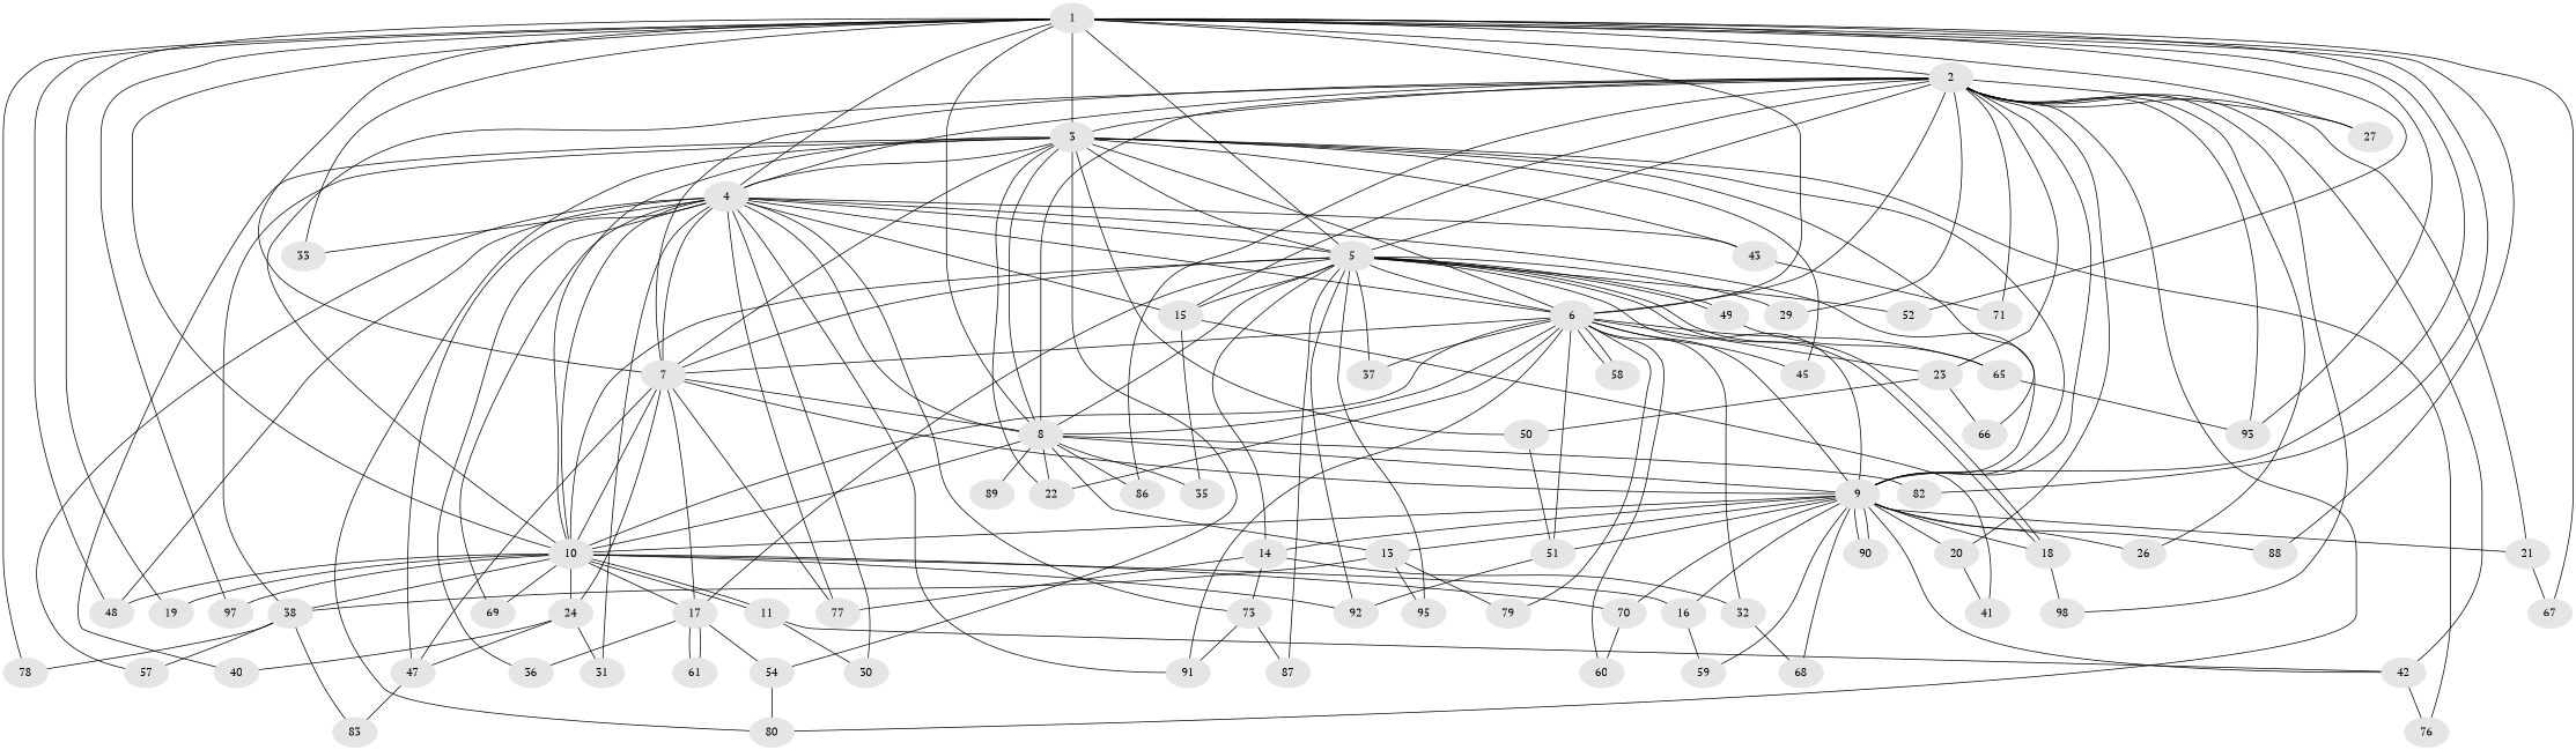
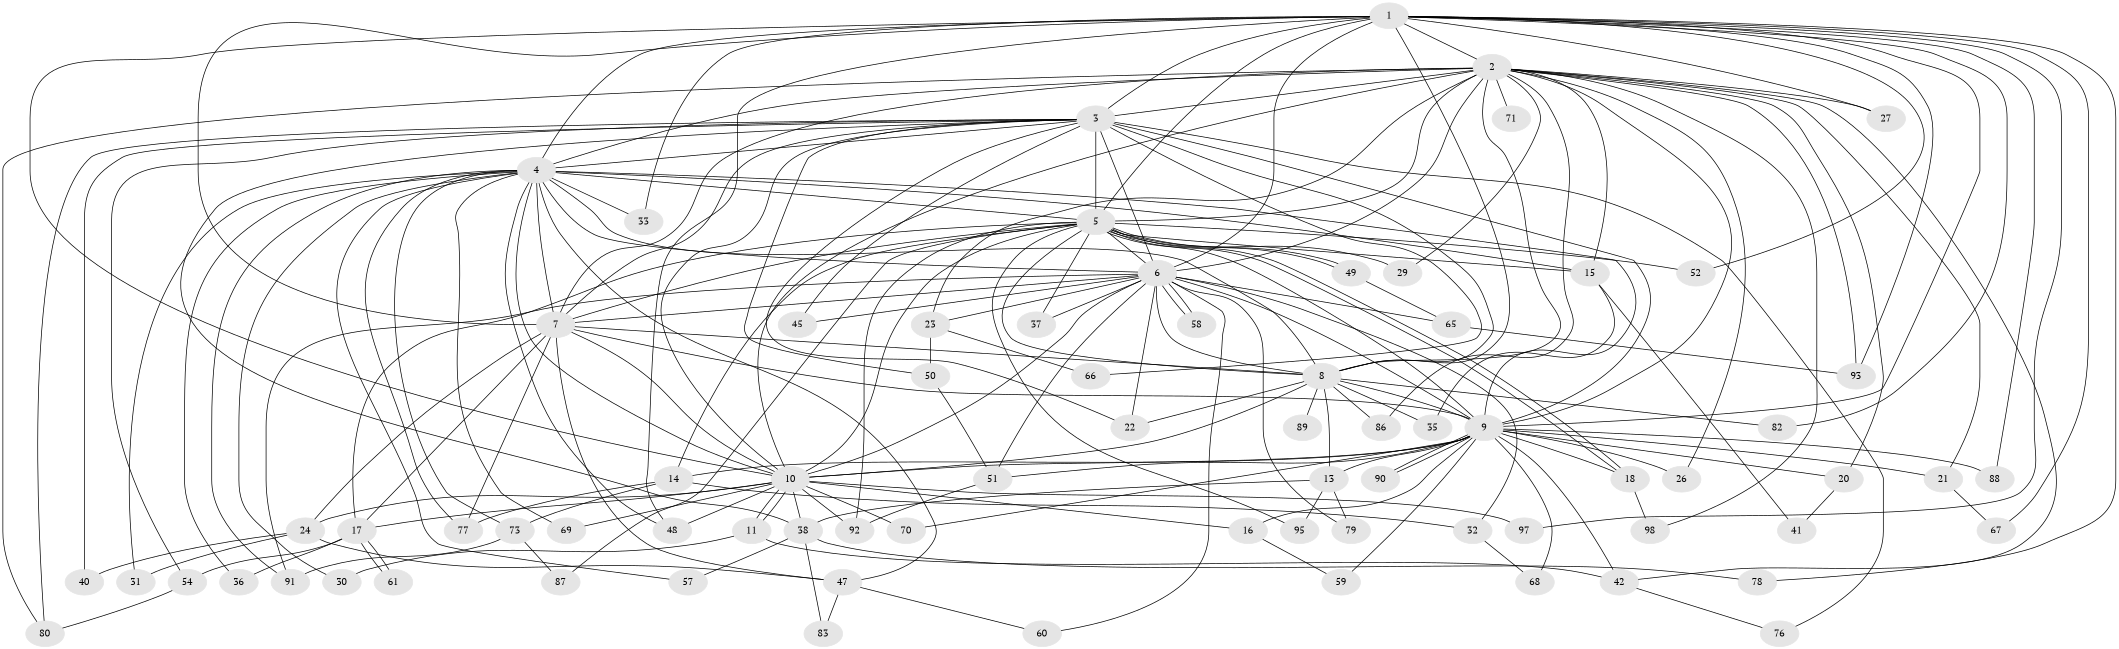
  graph {
    fontname="PT Serif"
    node [color=gray90 fontname="PT Serif" style=filled]
    edge [fontname="PT Serif"]
    1 [super="+34"]
    2 [super="+39"]
    3 [super="+44"]
    4 [super="+74"]
    5 [super="+85"]
    6 [super="+53"]
    7 [super="+72"]
    8 [super="+12"]
    9 [super="+28"]
    10 [super="+46"]
-   19
    27
    33
    48 [super="+56"]
    52
    67
    78
    82
    88
    97
    93
    15 [super="+84"]
    20
    21
    23
    26
    29
    42 [super="+62"]
    71
    80 [super="+94"]
    86
    98
    22 [super="+75"]
    38
    40
-   43
    45
    50
    54
    66
    76
    30
    31
    36
    47 [super="+99"]
    57
    69
    73
    77 [super="+81"]
    91 [super="+100"]
    14
    17 [super="+25"]
    18 [super="+55"]
    37
    49
    87
    92 [super="+96"]
    95
    32
    51 [super="+64"]
    58
    60
    65
    79
    24
    89
    13 [super="+63"]
    35
    16
    59
    68
    70
    90
    11
    41
    83
    61
    1 -- 2
    1 -- 3 [weight=2]
    1 -- 4
    1 -- 5
    1 -- 6
    1 -- 7 [weight=2]
    1 -- 8
    1 -- 9
    1 -- 10
-   1 -- 19
    1 -- 27
    1 -- 33
    1 -- 48
    1 -- 52
    1 -- 67
    1 -- 78
    1 -- 82
    1 -- 88
    1 -- 97
    1 -- 93
    2 -- 3 [weight=2]
    2 -- 4
    2 -- 5 [weight=2]
    2 -- 6
    2 -- 7
    2 -- 8
    2 -- 9
    2 -- 10
    2 -- 27
    2 -- 93
    2 -- 15
    2 -- 20
    2 -- 21
    2 -- 23
    2 -- 26
    2 -- 29
    2 -- 42
    2 -- 71
    2 -- 80
    2 -- 86
    2 -- 98
    3 -- 4
    3 -- 5
    3 -- 6
    3 -- 7
    3 -- 8
    3 -- 9 [weight=2]
    3 -- 10
    3 -- 80
    3 -- 22
    3 -- 38
    3 -- 40
-   3 -- 43
    3 -- 45
    3 -- 50
    3 -- 54
    3 -- 66
    3 -- 76
    4 -- 5
    4 -- 6 [weight=2]
    4 -- 7
    4 -- 8
    4 -- 9
    4 -- 10
    4 -- 33
    4 -- 48
    4 -- 15
-   4 -- 43
    4 -- 30
    4 -- 31
    4 -- 36
    4 -- 47
    4 -- 57
    4 -- 69
    4 -- 73
    4 -- 77
    4 -- 91
    5 -- 6
    5 -- 7
    5 -- 8
    5 -- 9
    5 -- 10
    5 -- 52
    5 -- 15
    5 -- 29
    5 -- 14
    5 -- 17
    5 -- 18
    5 -- 18
    5 -- 37
    5 -- 49
    5 -- 49
    5 -- 87
    5 -- 92
    5 -- 95
    6 -- 7
    6 -- 8 [weight=2]
    6 -- 9
    6 -- 10
    6 -- 23
    6 -- 22
    6 -- 45
    6 -- 91
    6 -- 37
    6 -- 32
    6 -- 51
    6 -- 58
    6 -- 58
    6 -- 60
    6 -- 65
    6 -- 79
    7 -- 8
    7 -- 9
    7 -- 10 [weight=2]
    7 -- 47
    7 -- 77
    7 -- 17
    7 -- 24
    8 -- 9
    8 -- 10
    8 -- 82
    8 -- 86
    8 -- 22
    8 -- 89
    8 -- 13
    8 -- 35
    9 -- 10 [weight=2]
    9 -- 88
    9 -- 20
    9 -- 21
    9 -- 26
    9 -- 42
    9 -- 14
    9 -- 18
    9 -- 51
    9 -- 13
    9 -- 16
    9 -- 59
    9 -- 68
    9 -- 70
    9 -- 90
    9 -- 90
-   10 -- 19
    10 -- 48
    10 -- 97
    10 -- 38
    10 -- 69
    10 -- 17
    10 -- 92
    10 -- 24
    10 -- 16
    10 -- 70
    10 -- 11
    10 -- 11
    15 -- 35
    15 -- 41
    20 -- 41
    21 -- 67
    23 -- 50
    23 -- 66
    42 -- 76
    38 -- 78
    38 -- 57
    38 -- 83
-   43 -- 71
    50 -- 51
    54 -- 80
-   70 -- 60
+   47 -- 60
    47 -- 83
    73 -- 91
    73 -- 87
    14 -- 73
    14 -- 77
    14 -- 32
    17 -- 54
    17 -- 36
    17 -- 61
    17 -- 61
    18 -- 98
    49 -- 65
    32 -- 68
    51 -- 92
    65 -- 93
    24 -- 40
    24 -- 31
    24 -- 47
    13 -- 38
    13 -- 95
    13 -- 79
    16 -- 59
    11 -- 42
    11 -- 30
  }
